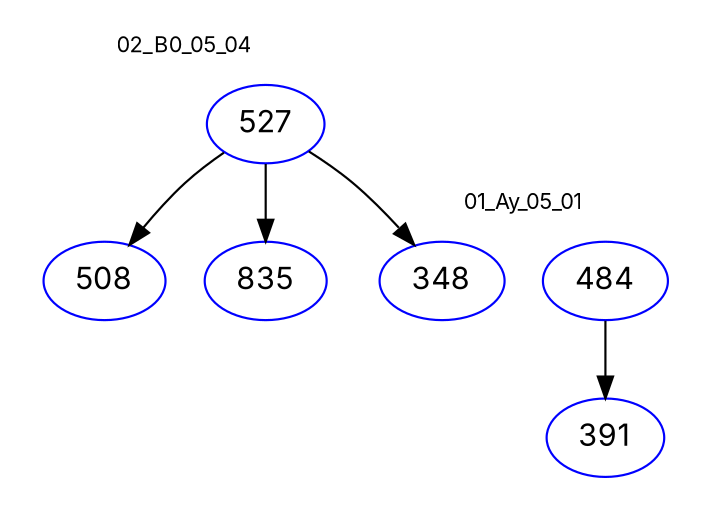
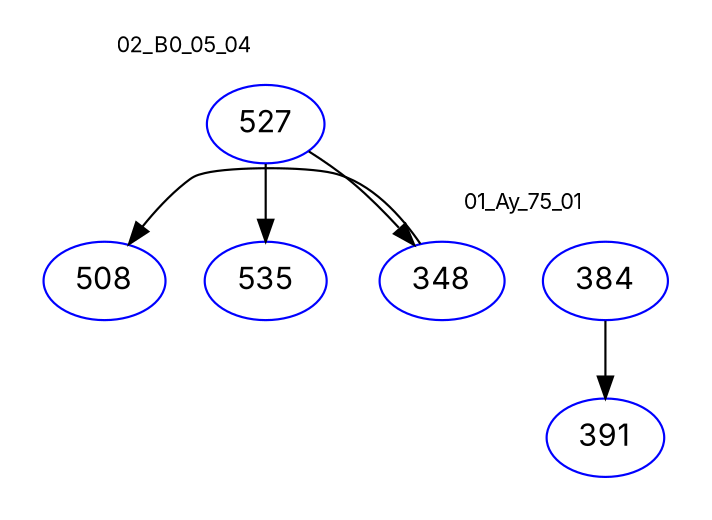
  digraph {
    fontname=Inter
    node [color=blue fontname=Inter]
    edge [color=black fontname=Inter]
-   n1 [label=484]
+   n1 [label=384]
    n2 [label=348]
    n3 [label=391]
    n4 [label=527]
    n5 [label=508]
-   n6 [label=835]
+   n6 [label=535]
    subgraph cluster_1 {
      color=white
      fontsize=10
-     label="01_Ay_05_01"
+     label="01_Ay_75_01"
      n1
      n2
      n3
    }
    subgraph cluster_2 {
      color=white
      fontsize=10
      label="02_B0_05_04"
      n4
      n5
      n6
    }
    n1 -> n3
    n4 -> n2
-   n4 -> n5
+   n2 -> n5
    n4 -> n6
  }
